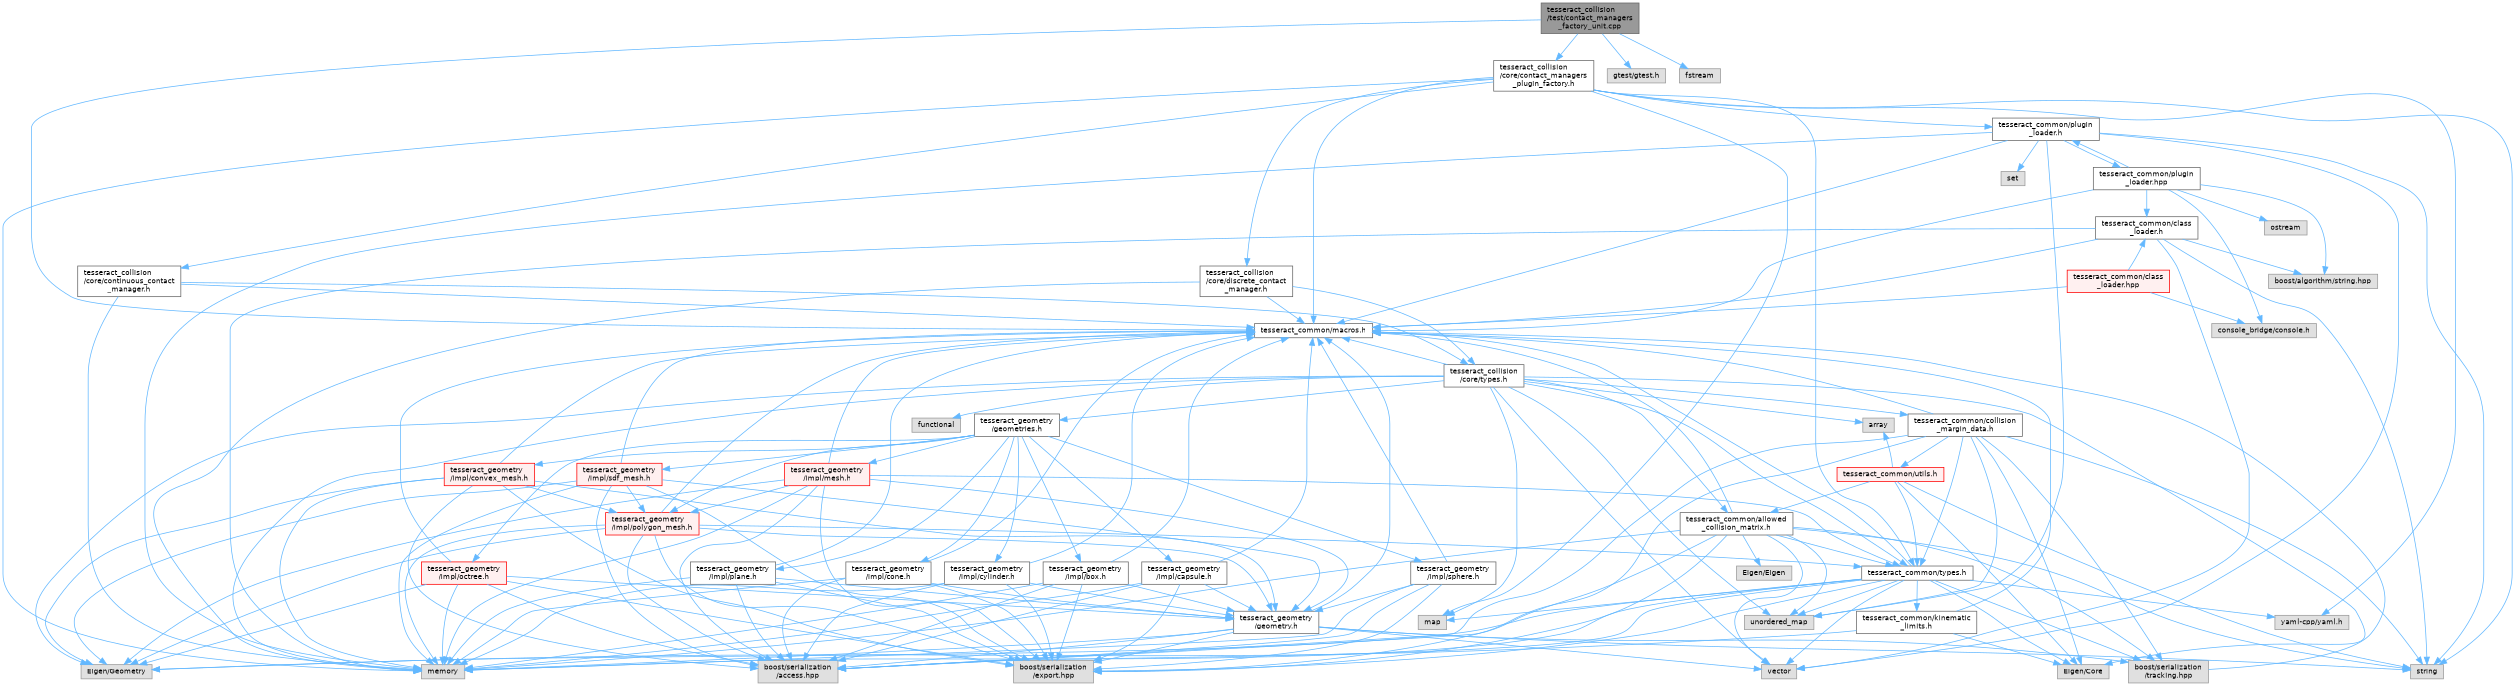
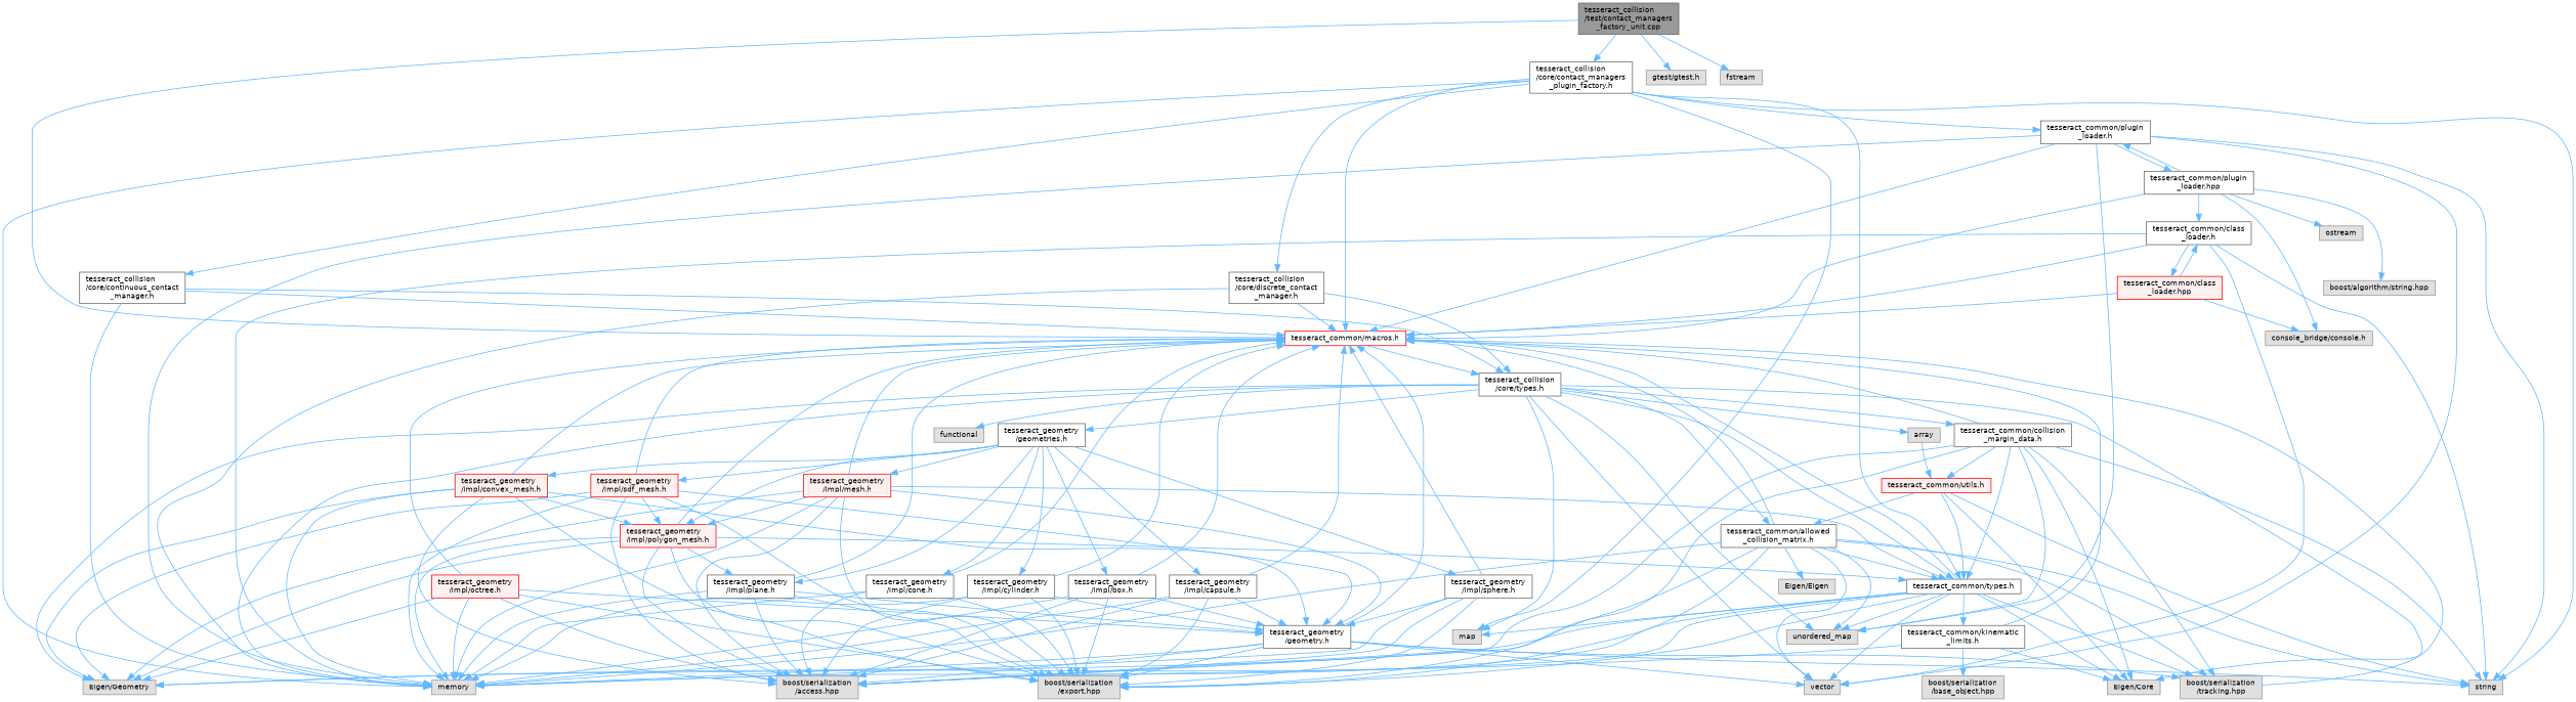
  digraph {
    node [color=grey60 fillcolor="#E0E0E0" fontname=Helvetica fontsize=10 shape=box style=filled]
    edge [color=steelblue1 fontname=Helvetica fontsize=10 labelfontname=Helvetica labelfontsize=10 style=solid]
    n1 [color=gray40 fillcolor=grey60 fontcolor=black height=0.2 label="tesseract_collision\l/test/contact_managers\l_factory_unit.cpp" width=0.4]
-   n2 [color=grey40 fillcolor=white height=0.2 label="tesseract_common/macros.h" width=0.4]
+   n2 [color=red fillcolor=white height=0.2 label="tesseract_common/macros.h" width=0.4]
    n3 [height=0.2 label="gtest/gtest.h" width=0.4]
    n4 [height=0.2 label=fstream width=0.4]
    n5 [color=grey40 fillcolor=white height=0.2 label="tesseract_collision\l/core/contact_managers\l_plugin_factory.h" width=0.4]
    n6 [height=0.2 label=string width=0.4]
    n7 [height=0.2 label=memory width=0.4]
    n8 [height=0.2 label=map width=0.4]
-   n9 [height=0.2 label="yaml-cpp/yaml.h" width=0.4]
    n10 [color=grey40 fillcolor=white height=0.2 label="tesseract_collision\l/core/discrete_contact\l_manager.h" width=0.4]
    n11 [color=grey40 fillcolor=white height=0.2 label="tesseract_common/types.h" width=0.4]
    n12 [color=grey40 fillcolor=white height=0.2 label="tesseract_collision\l/core/continuous_contact\l_manager.h" width=0.4]
    n13 [color=grey40 fillcolor=white height=0.2 label="tesseract_common/plugin\l_loader.h" width=0.4]
    n14 [color=grey40 fillcolor=white height=0.2 label="tesseract_collision\l/core/types.h" width=0.4]
    n15 [height=0.2 label="Eigen/Core" width=0.4]
    n16 [height=0.2 label="Eigen/Geometry" width=0.4]
    n17 [height=0.2 label=vector width=0.4]
    n18 [height=0.2 label=unordered_map width=0.4]
    n19 [height=0.2 label="boost/serialization\l/access.hpp" width=0.4]
    n20 [height=0.2 label="boost/serialization\l/export.hpp" width=0.4]
    n21 [height=0.2 label="boost/serialization\l/tracking.hpp" width=0.4]
    n22 [color=grey40 fillcolor=white height=0.2 label="tesseract_common/kinematic\l_limits.h" width=0.4]
-   n23 [height=0.2 label=set width=0.4]
    n24 [color=grey40 fillcolor=white height=0.2 label="tesseract_common/plugin\l_loader.hpp" width=0.4]
    n25 [height=0.2 label=array width=0.4]
    n26 [height=0.2 label=functional width=0.4]
    n27 [color=grey40 fillcolor=white height=0.2 label="tesseract_geometry\l/geometries.h" width=0.4]
    n28 [color=grey40 fillcolor=white height=0.2 label="tesseract_common/collision\l_margin_data.h" width=0.4]
    n29 [color=grey40 fillcolor=white height=0.2 label="tesseract_common/allowed\l_collision_matrix.h" width=0.4]
    n30 [color=grey40 fillcolor=white height=0.2 label="tesseract_geometry\l/impl/box.h" width=0.4]
    n31 [color=grey40 fillcolor=white height=0.2 label="tesseract_geometry\l/impl/capsule.h" width=0.4]
    n32 [color=grey40 fillcolor=white height=0.2 label="tesseract_geometry\l/impl/cone.h" width=0.4]
    n33 [color=red fillcolor="#FFF0F0" height=0.2 label="tesseract_geometry\l/impl/convex_mesh.h" width=0.4]
    n34 [color=red fillcolor="#FFF0F0" height=0.2 label="tesseract_geometry\l/impl/polygon_mesh.h" width=0.4]
    n35 [color=grey40 fillcolor=white height=0.2 label="tesseract_geometry\l/impl/cylinder.h" width=0.4]
    n36 [color=red fillcolor="#FFF0F0" height=0.2 label="tesseract_geometry\l/impl/mesh.h" width=0.4]
    n37 [color=red fillcolor="#FFF0F0" height=0.2 label="tesseract_geometry\l/impl/octree.h" width=0.4]
    n38 [color=grey40 fillcolor=white height=0.2 label="tesseract_geometry\l/impl/plane.h" width=0.4]
    n39 [color=red fillcolor="#FFF0F0" height=0.2 label="tesseract_geometry\l/impl/sdf_mesh.h" width=0.4]
    n40 [color=grey40 fillcolor=white height=0.2 label="tesseract_geometry\l/impl/sphere.h" width=0.4]
    n41 [color=red fillcolor="#FFF0F0" height=0.2 label="tesseract_common/utils.h" width=0.4]
    n42 [height=0.2 label="Eigen/Eigen" width=0.4]
    n43 [color=grey40 fillcolor=white height=0.2 label="tesseract_geometry\l/geometry.h" width=0.4]
+   n44 [height=0.2 label="boost/serialization\l/base_object.hpp" width=0.4]
    n45 [height=0.2 label="boost/algorithm/string.hpp" width=0.4]
    n46 [height=0.2 label="console_bridge/console.h" width=0.4]
    n47 [height=0.2 label=ostream width=0.4]
    n48 [color=grey40 fillcolor=white height=0.2 label="tesseract_common/class\l_loader.h" width=0.4]
    n49 [color=red fillcolor="#FFF0F0" height=0.2 label="tesseract_common/class\l_loader.hpp" width=0.4]
    n1 -> n2
    n1 -> n3
    n1 -> n4
    n1 -> n5
    n5 -> n2
    n5 -> n6
    n5 -> n7
    n5 -> n8
-   n5 -> n9
    n5 -> n10
    n5 -> n11
    n5 -> n12
    n5 -> n13
    n10 -> n2
    n10 -> n7
    n10 -> n14
    n11 -> n2
    n11 -> n7
    n11 -> n8
-   n11 -> n9
    n11 -> n15
    n11 -> n16
    n11 -> n17
    n11 -> n18
    n11 -> n19
    n11 -> n20
    n11 -> n21
    n11 -> n22
    n12 -> n2
    n12 -> n7
    n12 -> n14
    n13 -> n2
    n13 -> n6
    n13 -> n7
    n13 -> n17
    n13 -> n18
-   n13 -> n23
    n13 -> n24
-   n14 -> n2
+   n2 -> n14
    n14 -> n7
    n14 -> n8
    n14 -> n11
    n14 -> n15
    n14 -> n16
    n14 -> n17
    n14 -> n18
    n14 -> n25
    n14 -> n26
    n14 -> n27
    n14 -> n28
    n14 -> n29
    n21 -> n2
    n22 -> n2
    n22 -> n15
    n22 -> n16
+   n22 -> n44
    n24 -> n2
    n24 -> n13
    n24 -> n45
    n24 -> n46
    n24 -> n47
    n24 -> n48
    n27 -> n30
    n27 -> n31
    n27 -> n32
    n27 -> n33
    n27 -> n34
    n27 -> n35
    n27 -> n36
-   n27 -> n37
    n27 -> n38
    n27 -> n39
    n27 -> n40
    n28 -> n2
    n28 -> n6
    n28 -> n11
    n28 -> n15
    n28 -> n18
    n28 -> n19
    n28 -> n20
    n28 -> n21
    n28 -> n41
    n29 -> n2
    n29 -> n6
    n29 -> n7
    n29 -> n11
    n29 -> n17
    n29 -> n18
    n29 -> n19
    n29 -> n20
    n29 -> n21
    n29 -> n42
    n30 -> n2
    n30 -> n7
    n30 -> n19
    n30 -> n20
    n30 -> n43
    n31 -> n2
    n31 -> n7
    n31 -> n19
    n31 -> n20
    n31 -> n43
    n32 -> n2
    n32 -> n7
    n32 -> n19
    n32 -> n20
-   n32 -> n43
    n33 -> n2
    n33 -> n7
    n33 -> n16
    n33 -> n19
    n33 -> n20
    n33 -> n34
    n33 -> n43
    n34 -> n2
    n34 -> n7
    n34 -> n11
    n34 -> n16
    n34 -> n19
    n34 -> n20
-   n34 -> n43
+   n34 -> n38
    n35 -> n2
    n35 -> n7
    n35 -> n19
    n35 -> n20
    n35 -> n43
    n36 -> n2
    n36 -> n7
    n36 -> n11
    n36 -> n16
    n36 -> n19
    n36 -> n20
    n36 -> n34
    n36 -> n43
    n37 -> n2
    n37 -> n7
    n37 -> n16
    n37 -> n19
    n37 -> n20
    n37 -> n43
    n38 -> n2
    n38 -> n7
    n38 -> n19
    n38 -> n20
    n38 -> n43
    n39 -> n2
    n39 -> n7
    n39 -> n16
    n39 -> n19
    n39 -> n20
    n39 -> n34
    n39 -> n43
    n40 -> n2
    n40 -> n7
    n40 -> n19
    n40 -> n20
    n40 -> n43
    n41 -> n6
    n41 -> n11
    n41 -> n15
-   n41 -> n25
+   n25 -> n41
    n41 -> n29
    n43 -> n2
    n43 -> n6
    n43 -> n7
    n43 -> n17
    n43 -> n19
    n43 -> n20
    n43 -> n21
    n48 -> n2
    n48 -> n6
    n48 -> n7
    n48 -> n17
-   n48 -> n45
+   n48 -> n49
    n49 -> n2
    n49 -> n46
    n49 -> n48
  }
